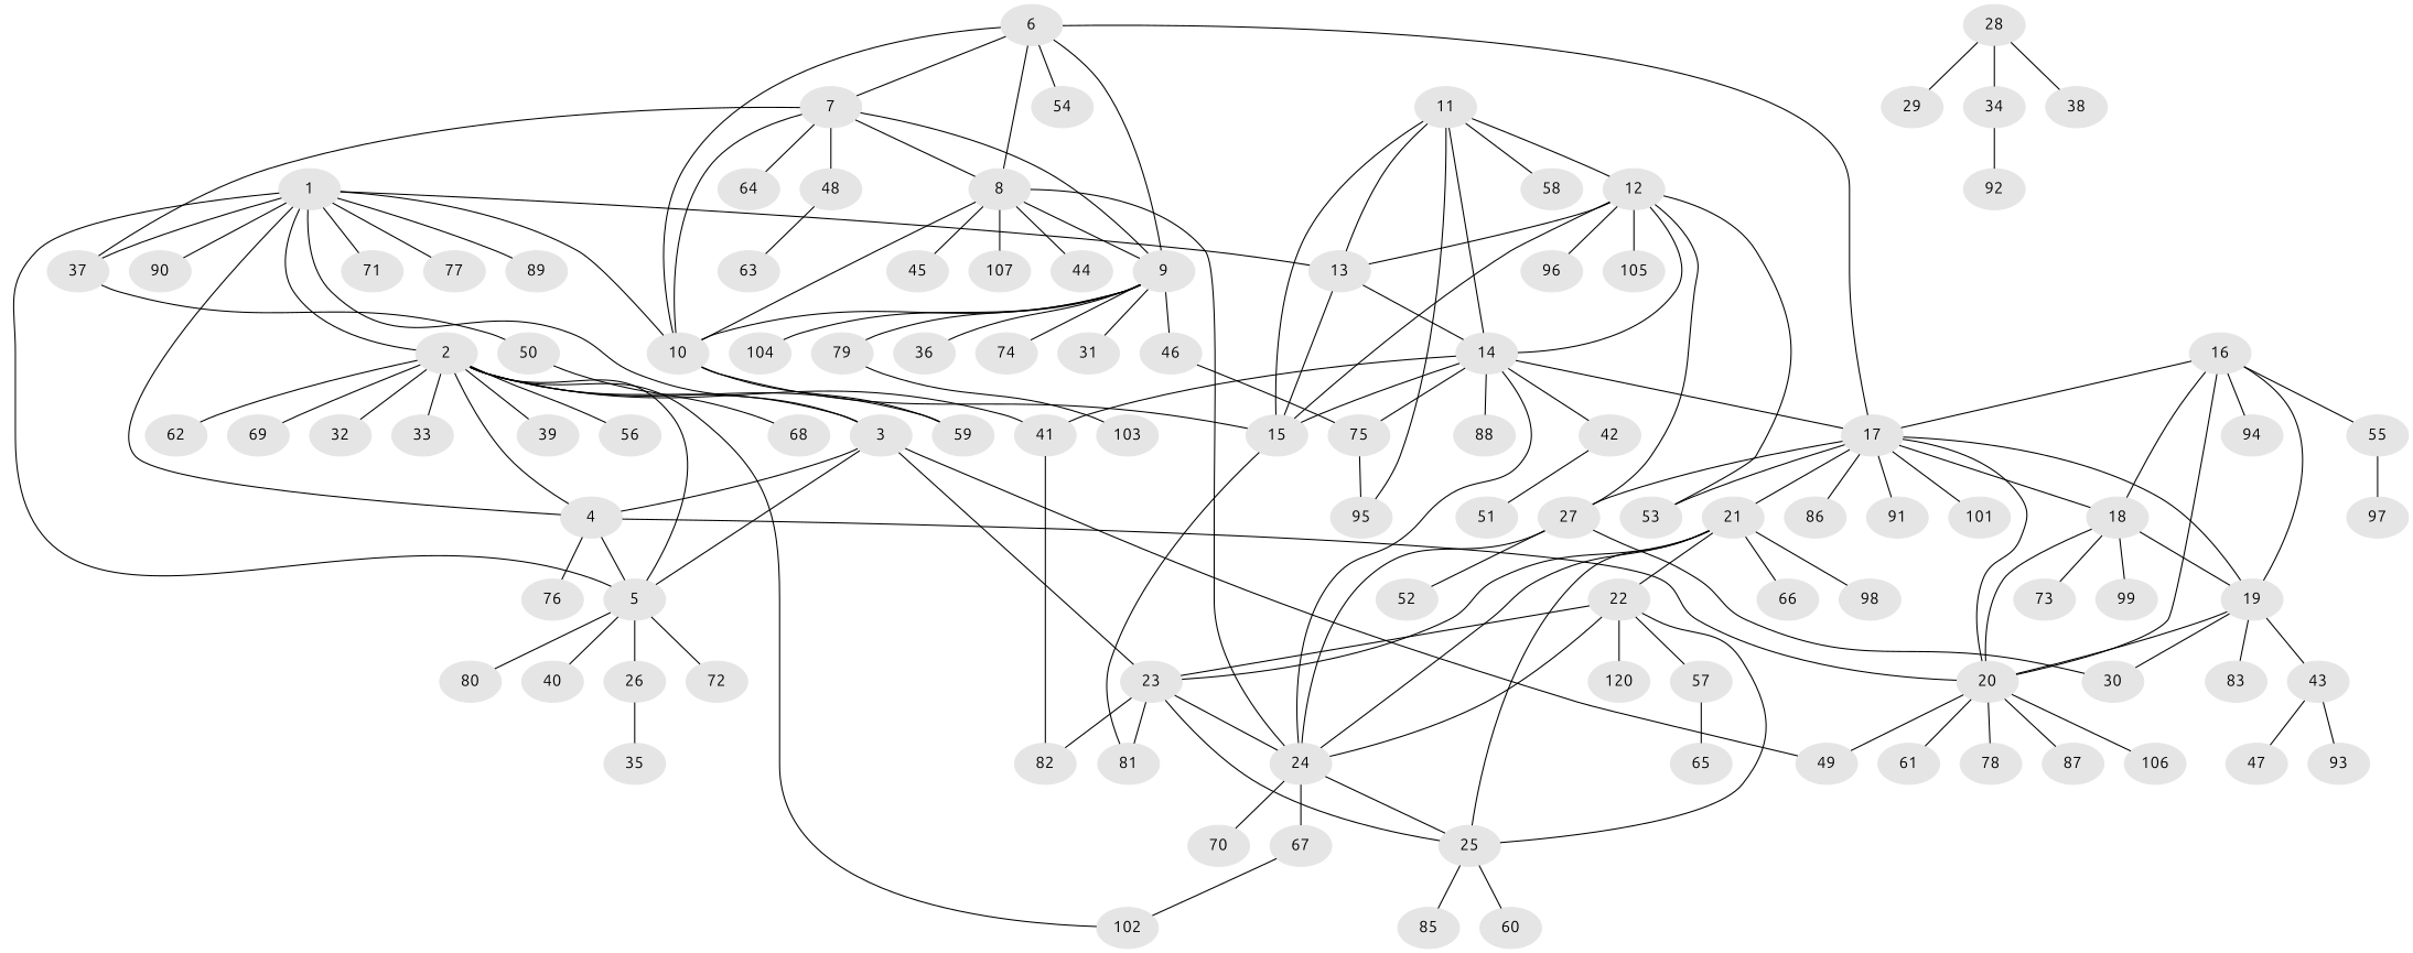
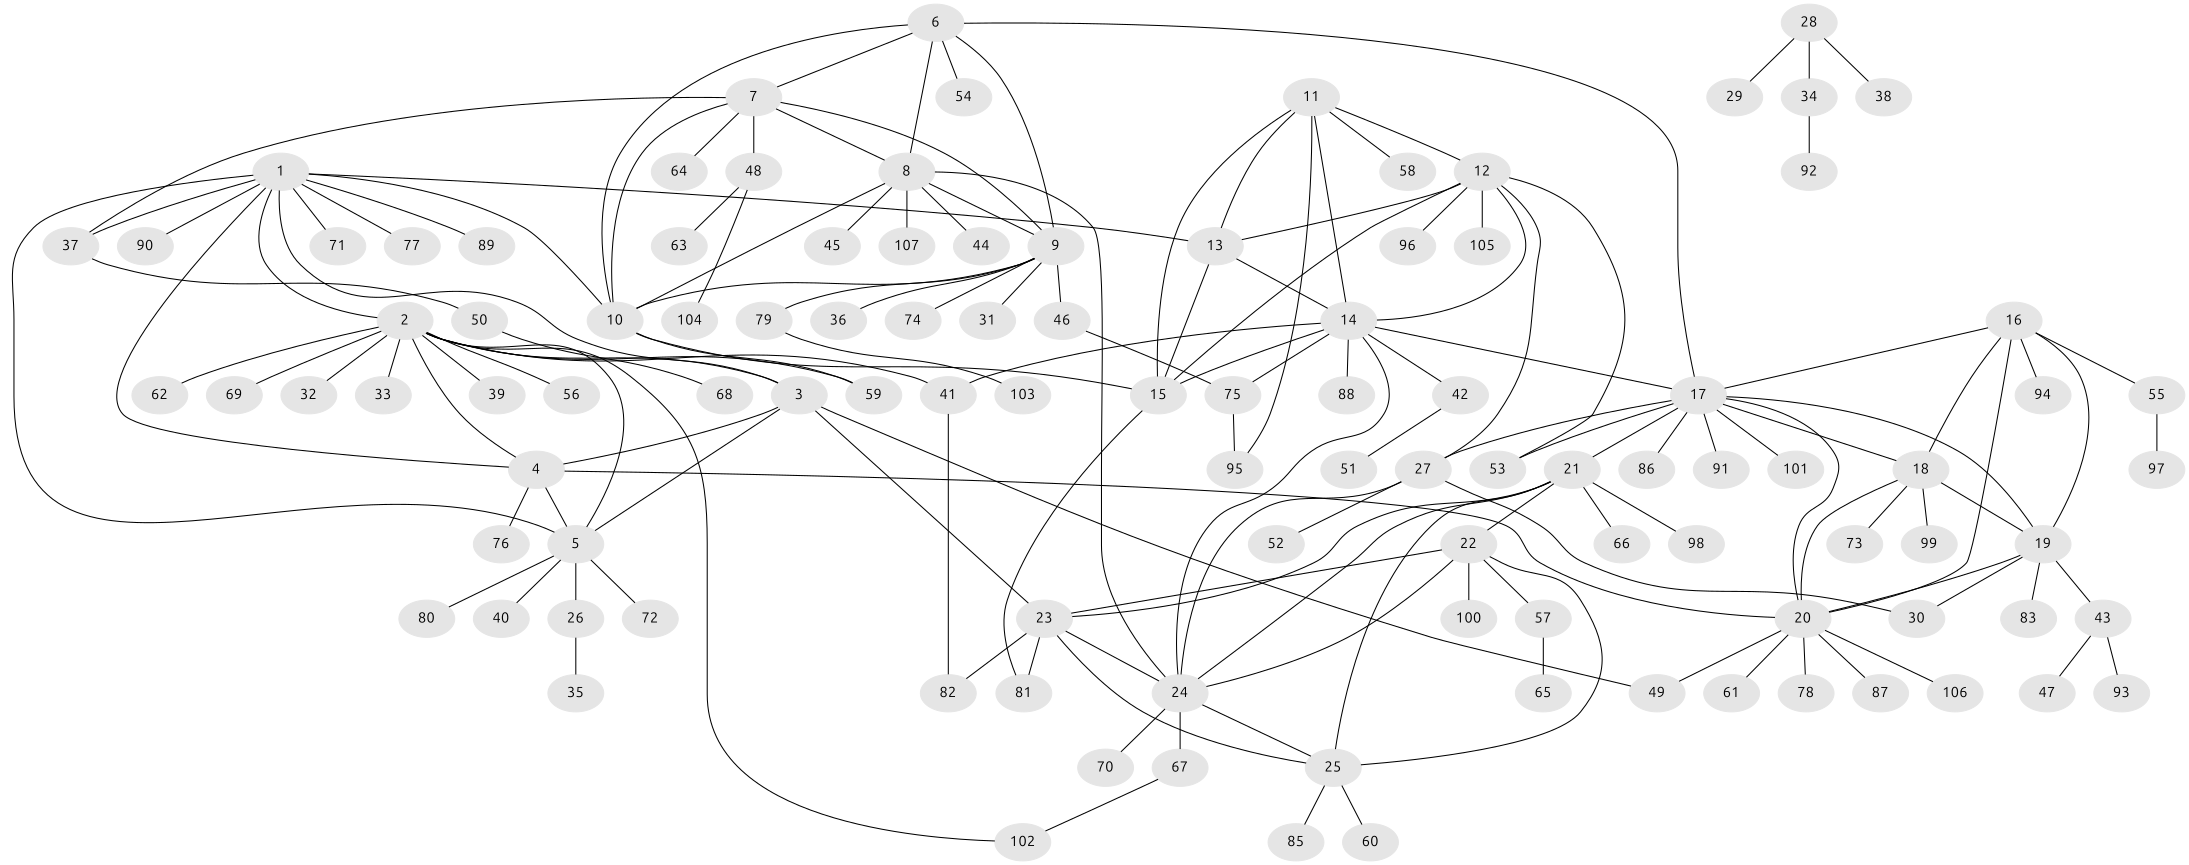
  graph {
    fontname=Ubuntu
    node [color=gray90 fontname=Ubuntu style=filled]
    edge [fontname=Ubuntu]
    1
    2
    3
    4
    5
    10
    13
    37
    71
    77
    89
    90
    32
    33
    39
    41
    56
    59
    62
    69
    102
    23
    49
    20
    76
    26
    40
    72
    80
    15
    14
    50
    82
    24
    81
    25
    61
    78
    87
    106
    35
    6
    7
    8
    9
    17
    54
    48
    64
    44
    45
    107
    31
    36
    46
    74
    79
    104
    27
    53
    18
    19
    21
    86
    91
    101
    63
    67
    70
    75
    103
    11
    12
    58
    95
    96
    105
    42
    88
    30
    52
    51
    16
    55
    94
    73
    99
    43
    83
    97
    22
    66
    98
    28
    29
    34
    38
    47
    93
    57
-   100 [label=120]
+   100
    60
    85
    65
    92
    68
    1 -- 2
    1 -- 3
    1 -- 4
    1 -- 5
    1 -- 10
    1 -- 13
    1 -- 37
    1 -- 71
    1 -- 77
    1 -- 89
    1 -- 90
    2 -- 3
    2 -- 4
    2 -- 5
    2 -- 32
    2 -- 33
    2 -- 39
    2 -- 41
    2 -- 56
    2 -- 59
    2 -- 62
    2 -- 69
    2 -- 102
    3 -- 4
    3 -- 5
    3 -- 23
    3 -- 49
    4 -- 5
    4 -- 20
    4 -- 76
    5 -- 26
    5 -- 40
    5 -- 72
    5 -- 80
    10 -- 59
    10 -- 15
    13 -- 15
    13 -- 14
    37 -- 50
    41 -- 82
    23 -- 82
    23 -- 24
    23 -- 81
    23 -- 25
    20 -- 49
    20 -- 61
    20 -- 78
    20 -- 87
    20 -- 106
    26 -- 35
    15 -- 81
    14 -- 41
    14 -- 15
    14 -- 24
    14 -- 17
    14 -- 75
    14 -- 42
    14 -- 88
    50 -- 68
    24 -- 25
    24 -- 67
    24 -- 70
    25 -- 60
    25 -- 85
    6 -- 10
    6 -- 7
    6 -- 8
    6 -- 9
    6 -- 17
    6 -- 54
    7 -- 10
    7 -- 37
    7 -- 8
    7 -- 9
    7 -- 48
    7 -- 64
    8 -- 10
    8 -- 24
    8 -- 9
    8 -- 44
    8 -- 45
    8 -- 107
    9 -- 10
    9 -- 31
    9 -- 36
    9 -- 46
    9 -- 74
    9 -- 79
-   9 -- 104
+   48 -- 104
    17 -- 20
    17 -- 27
    17 -- 53
    17 -- 18
    17 -- 19
    17 -- 21
    17 -- 86
    17 -- 91
    17 -- 101
    48 -- 63
    46 -- 75
    79 -- 103
    27 -- 24
    27 -- 30
    27 -- 52
    18 -- 20
    18 -- 19
    18 -- 73
    18 -- 99
    19 -- 20
    19 -- 30
    19 -- 43
    19 -- 83
    21 -- 23
    21 -- 24
    21 -- 25
    21 -- 22
    21 -- 66
    21 -- 98
    67 -- 102
    75 -- 95
    11 -- 13
    11 -- 15
    11 -- 14
    11 -- 12
    11 -- 58
    11 -- 95
    12 -- 13
    12 -- 15
    12 -- 14
    12 -- 27
    12 -- 53
    12 -- 96
    12 -- 105
    42 -- 51
    16 -- 20
    16 -- 17
    16 -- 18
    16 -- 19
    16 -- 55
    16 -- 94
    55 -- 97
    43 -- 47
    43 -- 93
    22 -- 23
    22 -- 24
    22 -- 25
    22 -- 57
    22 -- 100
    28 -- 29
    28 -- 34
    28 -- 38
    34 -- 92
    57 -- 65
  }
